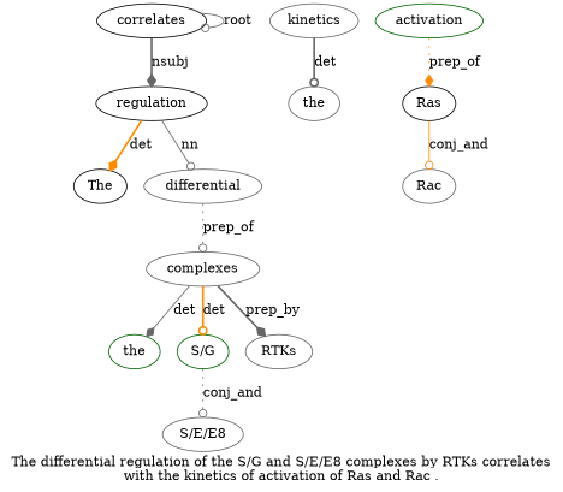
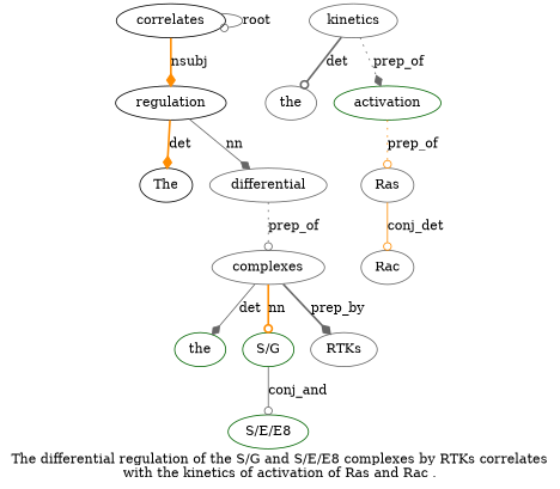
  digraph {
    label="The differential regulation of the S/G and S/E/E8 complexes by RTKs correlates\nwith the kinetics of activation of Ras and Rac ."
    node [color=gray40 fillcolor=white style=filled]
    edge [arrowhead=odot color=gray40 style=bold]
    n1 [color=black label=regulation]
    n2 [color=black label=The]
    n3 [label=differential]
    n4 [label=complexes]
    n5 [color=darkgreen label=the]
    n6 [color=darkgreen label="S/G"]
    n7 [label=RTKs]
    n8 [color=black label=correlates]
    n9 [label=kinetics]
    n10 [label=the]
    n11 [color=darkgreen label=activation]
-   n12 [label="S/E/E8"]
-   n13 [color=black label=Ras]
+   n12 [color=darkgreen label="S/E/E8"]
+   n13 [label=Ras]
    n14 [label=Rac]
    n1 -> n2 [arrowhead=diamond color=darkorange label=det]
-   n1 -> n3 [label=nn style=solid]
+   n1 -> n3 [arrowhead=diamond label=nn style=solid]
    n3 -> n4 [label=prep_of style=dotted]
    n4 -> n5 [arrowhead=diamond label=det style=solid]
-   n4 -> n6 [color=darkorange label=det]
+   n4 -> n6 [color=darkorange label=nn]
    n4 -> n7 [arrowhead=diamond label=prep_by]
-   n6 -> n12 [label=conj_and style=dotted]
-   n8 -> n1 [arrowhead=diamond label=nsubj]
+   n6 -> n12 [label=conj_and style=solid]
+   n8 -> n1 [arrowhead=diamond color=darkorange label=nsubj]
    n8 -> n8 [label=root style=solid]
    n9 -> n10 [label=det]
-   n11 -> n13 [arrowhead=diamond color=darkorange label=prep_of style=dotted]
-   n13 -> n14 [color=darkorange label=conj_and style=solid]
+   n9 -> n11 [arrowhead=diamond label=prep_of style=dotted]
+   n11 -> n13 [color=darkorange label=prep_of style=dotted]
+   n13 -> n14 [color=darkorange label=conj_det style=solid]
  }
